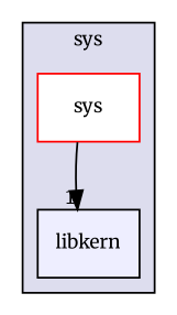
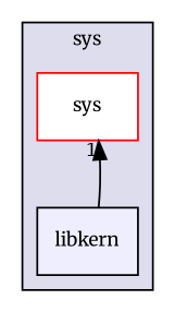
  digraph {
    compound=true
    fontname=Merriweather
    node [fontname=Merriweather fontsize=10 shape=box style=filled]
    n1 [color=red fillcolor=white label=sys]
    n2 [fillcolor="#eeeeff" label=libkern pencolor=black]
    subgraph cluster_1 {
      bgcolor="#ddddee"
      fontsize=10
      label=sys
      pencolor=black
      n1
      n2
    }
-   n1 -> n2 [headlabel=1 labeldistance=1.5 labelfontname=Helvetica labelfontsize=10 fontname=Merriweather]
+   n2 -> n1 [headlabel=1 labeldistance=1.5 labelfontname=Helvetica labelfontsize=10 fontname=Merriweather]
  }
